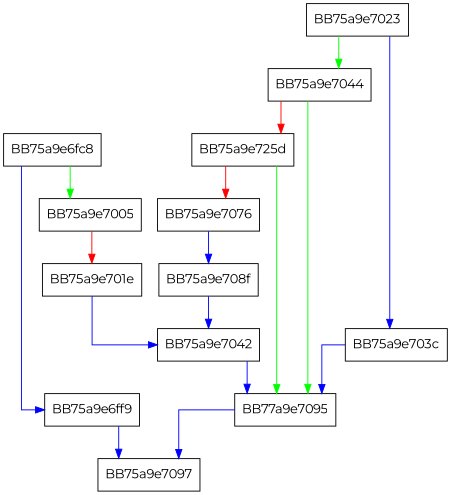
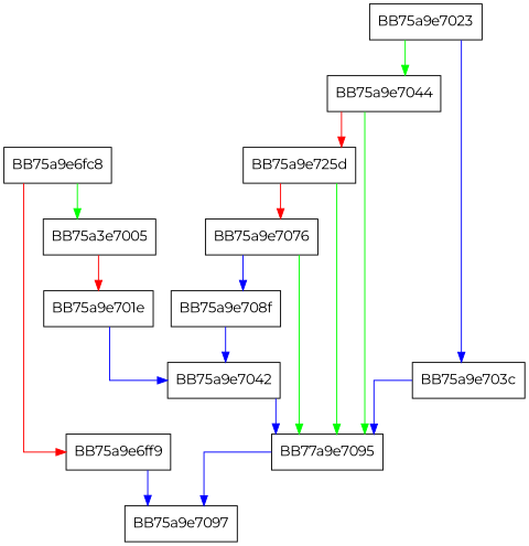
  digraph {
    fontname=Montserrat
    splines=ortho
    node [fontname=Montserrat shape=box]
    edge [color=blue fontname=Montserrat]
    BB75a9e6fc8
-   BB75a9e7005
+   BB75a9e7005 [label=BB75a3e7005]
    BB75a9e6ff9
    BB75a9e701e
    BB75a9e7097
    BB75a9e7023
    BB75a9e7044
    BB75a9e703c
    n9 [label=BB75a9e7042]
    n10 [label=BB77a9e7095]
    n11 [label=BB75a9e725d]
    BB75a9e7076
    BB75a9e708f
    BB75a9e6fc8 -> BB75a9e7005 [color=green]
-   BB75a9e6fc8 -> BB75a9e6ff9
+   BB75a9e6fc8 -> BB75a9e6ff9 [color=red]
    BB75a9e7005 -> BB75a9e701e [color=red]
    BB75a9e6ff9 -> BB75a9e7097
    BB75a9e701e -> n9
    BB75a9e7023 -> BB75a9e7044 [color=green]
    BB75a9e7023 -> BB75a9e703c
    BB75a9e7044 -> n10 [color=green]
    BB75a9e7044 -> n11 [color=red]
    BB75a9e703c -> n10
    n9 -> n10
    n10 -> BB75a9e7097
    n11 -> n10 [color=green]
    n11 -> BB75a9e7076 [color=red]
+   BB75a9e7076 -> n10 [color=green]
    BB75a9e7076 -> BB75a9e708f
    BB75a9e708f -> n9
  }
